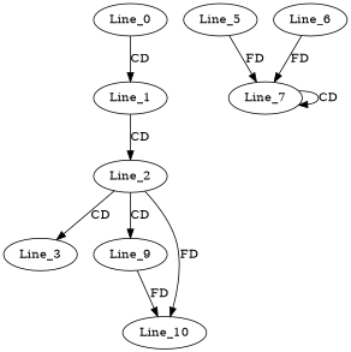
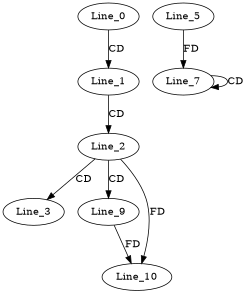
  digraph {
    fontname="DejaVu Serif"
    node [fontname="DejaVu Serif"]
    edge [fontname="DejaVu Serif"]
    Line_0
    Line_1
    Line_2
    Line_3
    Line_9
    Line_10
    Line_7
    Line_5
-   Line_6
    Line_0 -> Line_1 [label=CD]
    Line_1 -> Line_2 [label=CD]
    Line_2 -> Line_3 [label=CD]
    Line_2 -> Line_9 [label=CD]
    Line_2 -> Line_10 [label=FD]
    Line_9 -> Line_10 [label=FD]
    Line_7 -> Line_7 [label=CD]
    Line_5 -> Line_7 [label=FD]
-   Line_6 -> Line_7 [label=FD]
  }
